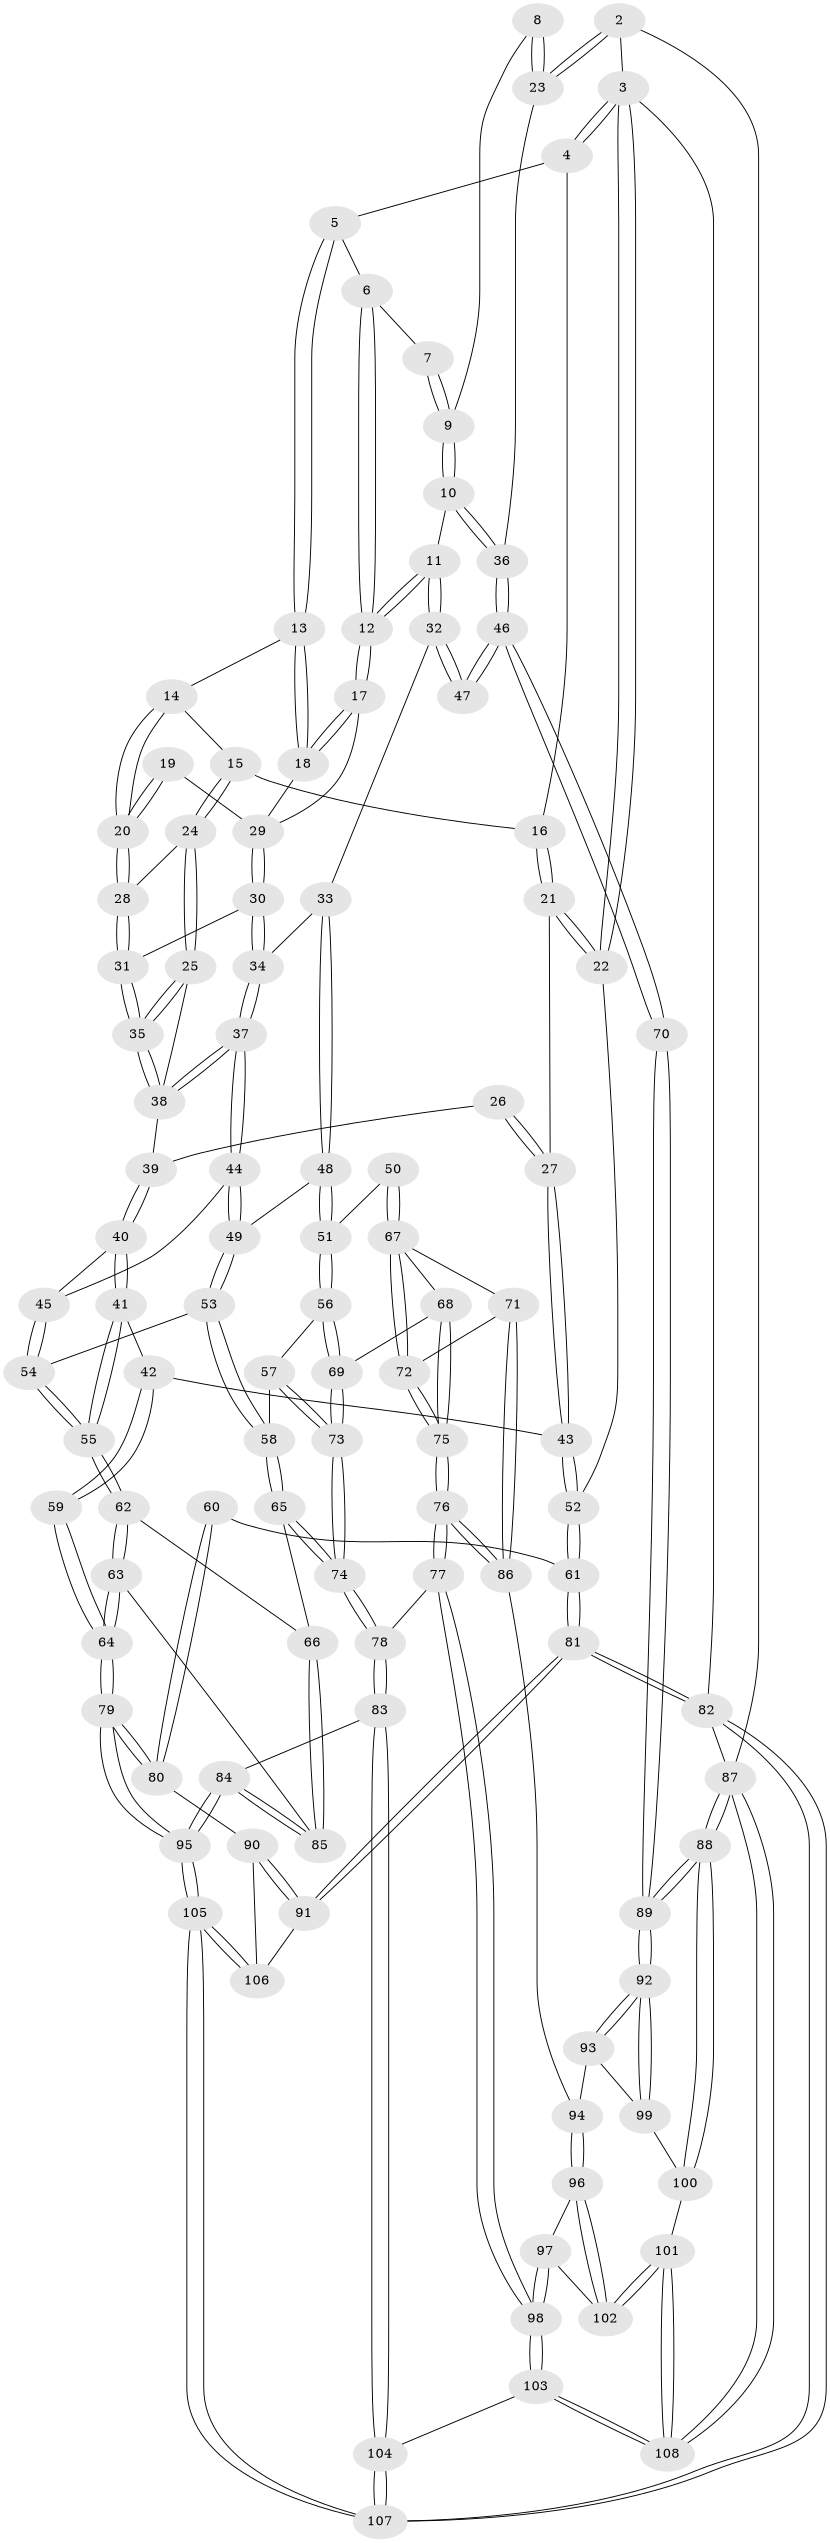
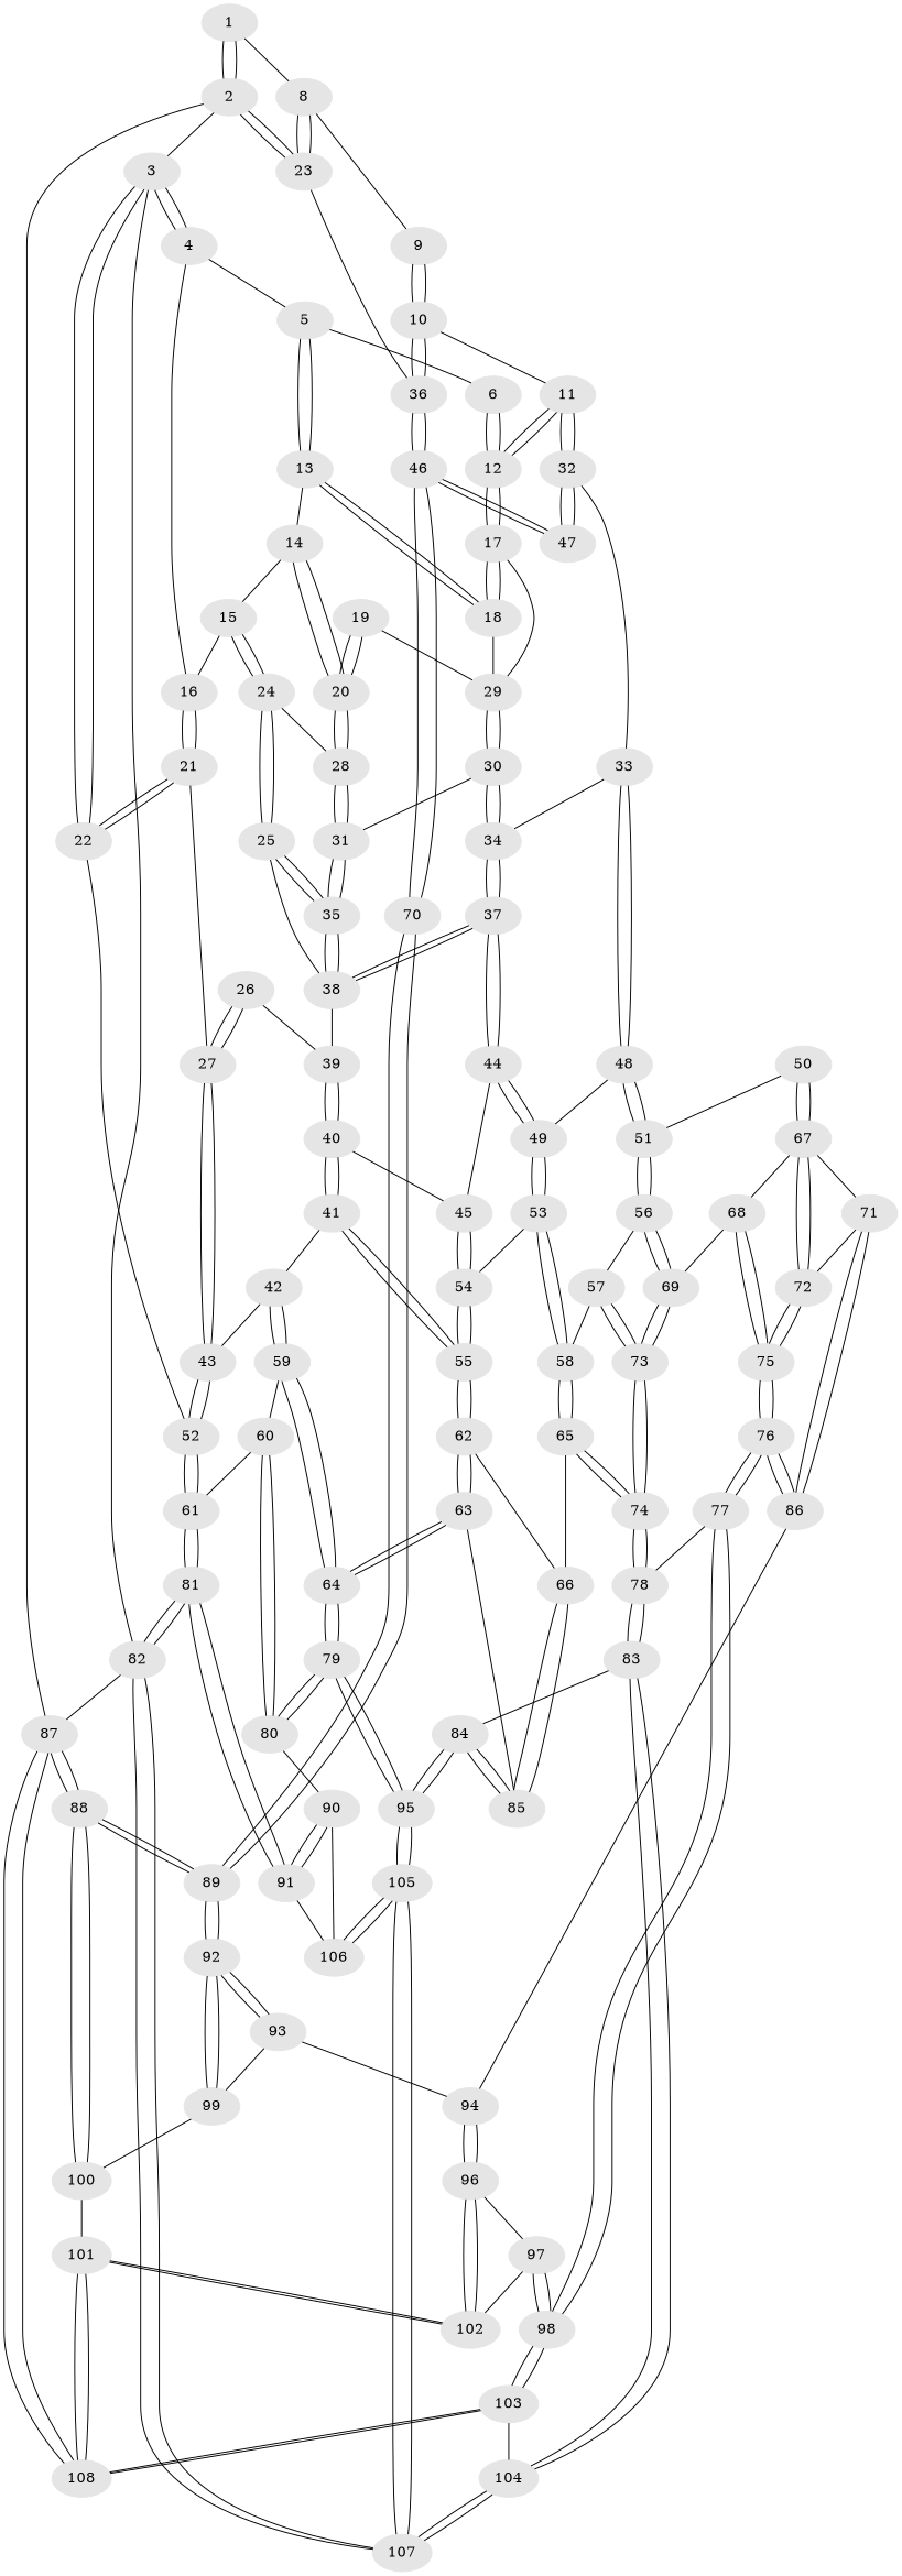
  graph {
    node [color=gray90 style=filled]
+   1
    2
    8
    3
    23
    87
    9
    4
    22
    82
    36
    88
    108
    5
    16
    52
    107
    6
    13
    21
-   7
    12
    14
    18
    17
    10
    11
    32
    46
    33
    47
    29
    15
    20
    24
    28
    25
    27
    30
    19
    31
    43
    61
    35
    38
    26
    39
    40
    34
    37
    48
    49
    51
    44
    70
    45
    41
    42
    55
    54
    59
    62
    60
    64
    53
    89
    50
    67
    56
    58
    68
    72
    71
    57
    69
    81
    65
    63
    66
    73
    74
    80
    79
    90
    91
    85
    95
    78
    75
    76
    86
    92
    94
    83
    77
    98
    103
    84
    104
    105
    106
    96
    100
    101
    93
    99
    97
    102
+   1 -- 2
+   1 -- 2
+   1 -- 8
    2 -- 3
    2 -- 23
    2 -- 23
    2 -- 87
    8 -- 23
    8 -- 23
    8 -- 9
    3 -- 4
    3 -- 4
    3 -- 22
    3 -- 22
    3 -- 82
    23 -- 36
    87 -- 88
    87 -- 88
    87 -- 108
    87 -- 108
    9 -- 10
    9 -- 10
    4 -- 5
    4 -- 16
    22 -- 52
    82 -- 87
    82 -- 107
    82 -- 107
    36 -- 46
    36 -- 46
    88 -- 89
    88 -- 89
    88 -- 100
    88 -- 100
    5 -- 6
    5 -- 13
    5 -- 13
    16 -- 21
    16 -- 21
    52 -- 61
    52 -- 61
-   6 -- 7
    6 -- 12
    6 -- 12
    13 -- 14
    13 -- 18
    13 -- 18
    21 -- 22
    21 -- 22
    21 -- 27
-   7 -- 9
-   7 -- 9
    12 -- 17
    12 -- 17
    14 -- 15
    14 -- 20
    14 -- 20
    18 -- 29
    17 -- 18
    17 -- 18
    17 -- 29
    10 -- 36
    10 -- 36
    10 -- 11
    11 -- 12
    11 -- 12
    11 -- 32
    11 -- 32
    32 -- 33
    32 -- 47
    32 -- 47
    46 -- 47
    46 -- 47
    46 -- 70
    46 -- 70
    33 -- 34
    33 -- 48
    33 -- 48
    29 -- 30
    29 -- 30
    15 -- 16
    15 -- 24
    15 -- 24
    20 -- 28
    20 -- 28
    24 -- 28
    24 -- 25
    24 -- 25
    28 -- 31
    28 -- 31
    25 -- 35
    25 -- 35
    25 -- 38
    27 -- 43
    27 -- 43
    30 -- 31
    30 -- 34
    30 -- 34
    19 -- 29
    19 -- 20
    19 -- 20
    31 -- 35
    31 -- 35
    43 -- 52
    43 -- 52
    61 -- 81
    61 -- 81
    35 -- 38
    35 -- 38
    38 -- 39
    26 -- 27
    26 -- 27
    26 -- 39
    39 -- 40
    39 -- 40
    40 -- 45
    40 -- 41
    40 -- 41
    34 -- 37
    34 -- 37
    37 -- 38
    37 -- 38
    37 -- 44
    37 -- 44
    48 -- 49
    48 -- 51
    48 -- 51
    49 -- 53
    49 -- 53
    51 -- 56
    51 -- 56
    44 -- 49
    44 -- 49
    44 -- 45
    70 -- 89
    70 -- 89
    45 -- 54
    45 -- 54
    41 -- 42
    41 -- 55
    41 -- 55
    42 -- 43
    42 -- 59
    42 -- 59
    55 -- 62
    55 -- 62
    54 -- 55
    54 -- 55
+   59 -- 60
    59 -- 64
    59 -- 64
    62 -- 63
    62 -- 63
    62 -- 66
    60 -- 61
    60 -- 80
    60 -- 80
    64 -- 79
    64 -- 79
    53 -- 54
    53 -- 58
    53 -- 58
    89 -- 92
    89 -- 92
    50 -- 51
    50 -- 67
    50 -- 67
    67 -- 68
    67 -- 72
    67 -- 72
    67 -- 71
    56 -- 57
    56 -- 69
    56 -- 69
    58 -- 65
    58 -- 65
    68 -- 69
    68 -- 75
    68 -- 75
    72 -- 75
    72 -- 75
    71 -- 72
    71 -- 86
    71 -- 86
    57 -- 58
    57 -- 73
    57 -- 73
    69 -- 73
    69 -- 73
    81 -- 82
    81 -- 82
    81 -- 91
    81 -- 91
    65 -- 66
    65 -- 74
    65 -- 74
    63 -- 64
    63 -- 64
    63 -- 85
    66 -- 85
    66 -- 85
    73 -- 74
    73 -- 74
    74 -- 78
    74 -- 78
    80 -- 90
    79 -- 80
    79 -- 80
    79 -- 95
    79 -- 95
    90 -- 91
    90 -- 91
    90 -- 106
    91 -- 106
    95 -- 105
    95 -- 105
    78 -- 83
    78 -- 83
    75 -- 76
    75 -- 76
    76 -- 86
    76 -- 86
    76 -- 77
    76 -- 77
    86 -- 94
    92 -- 93
    92 -- 93
    92 -- 99
    92 -- 99
    94 -- 96
    94 -- 96
    83 -- 84
    83 -- 104
    83 -- 104
    77 -- 78
    77 -- 98
    77 -- 98
    98 -- 103
    98 -- 103
    103 -- 108
    103 -- 108
    103 -- 104
    84 -- 85
    84 -- 85
    84 -- 95
    84 -- 95
    104 -- 107
    104 -- 107
    105 -- 107
    105 -- 107
    105 -- 106
    105 -- 106
    96 -- 97
    96 -- 102
    96 -- 102
    100 -- 101
    101 -- 108
    101 -- 108
    101 -- 102
    101 -- 102
    93 -- 94
    93 -- 99
    99 -- 100
    97 -- 98
    97 -- 98
    97 -- 102
  }
